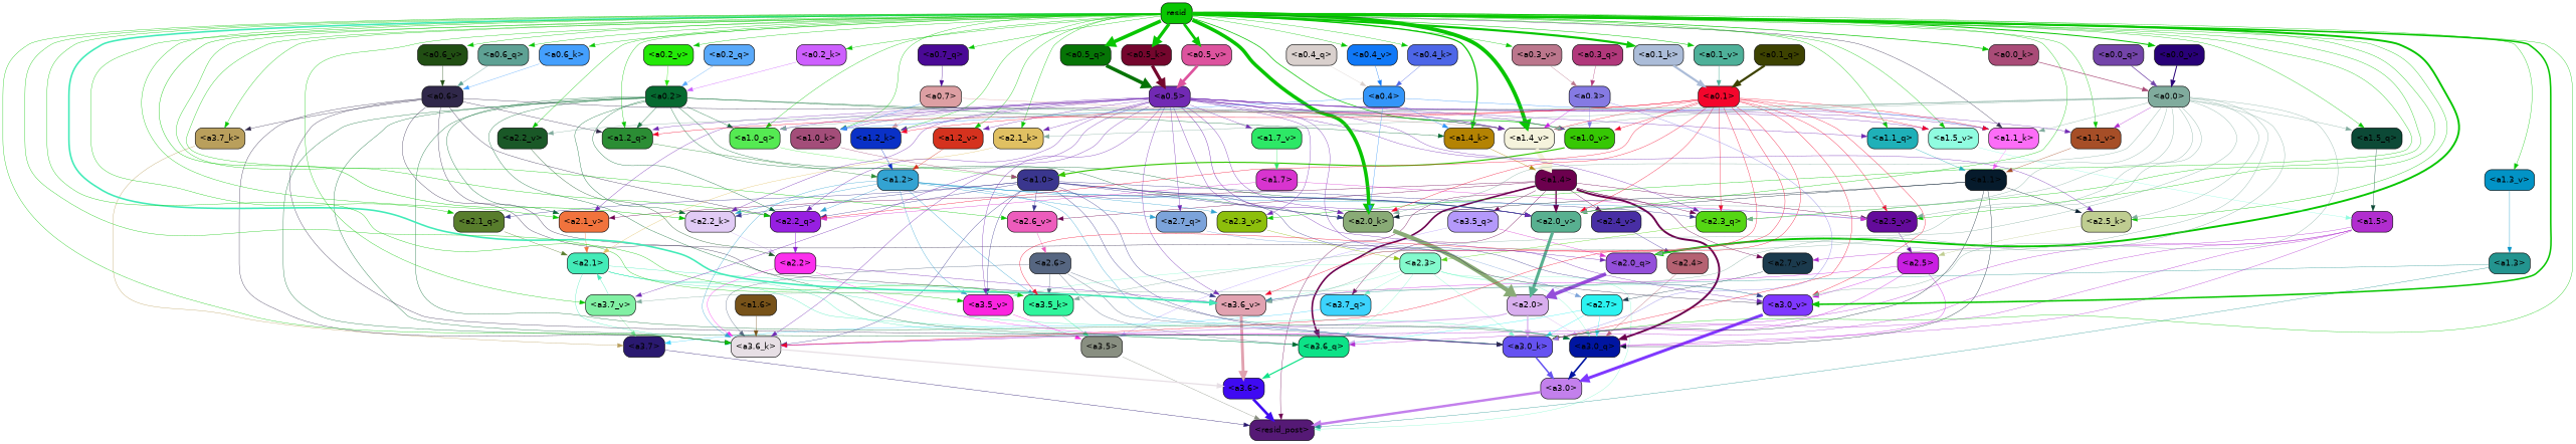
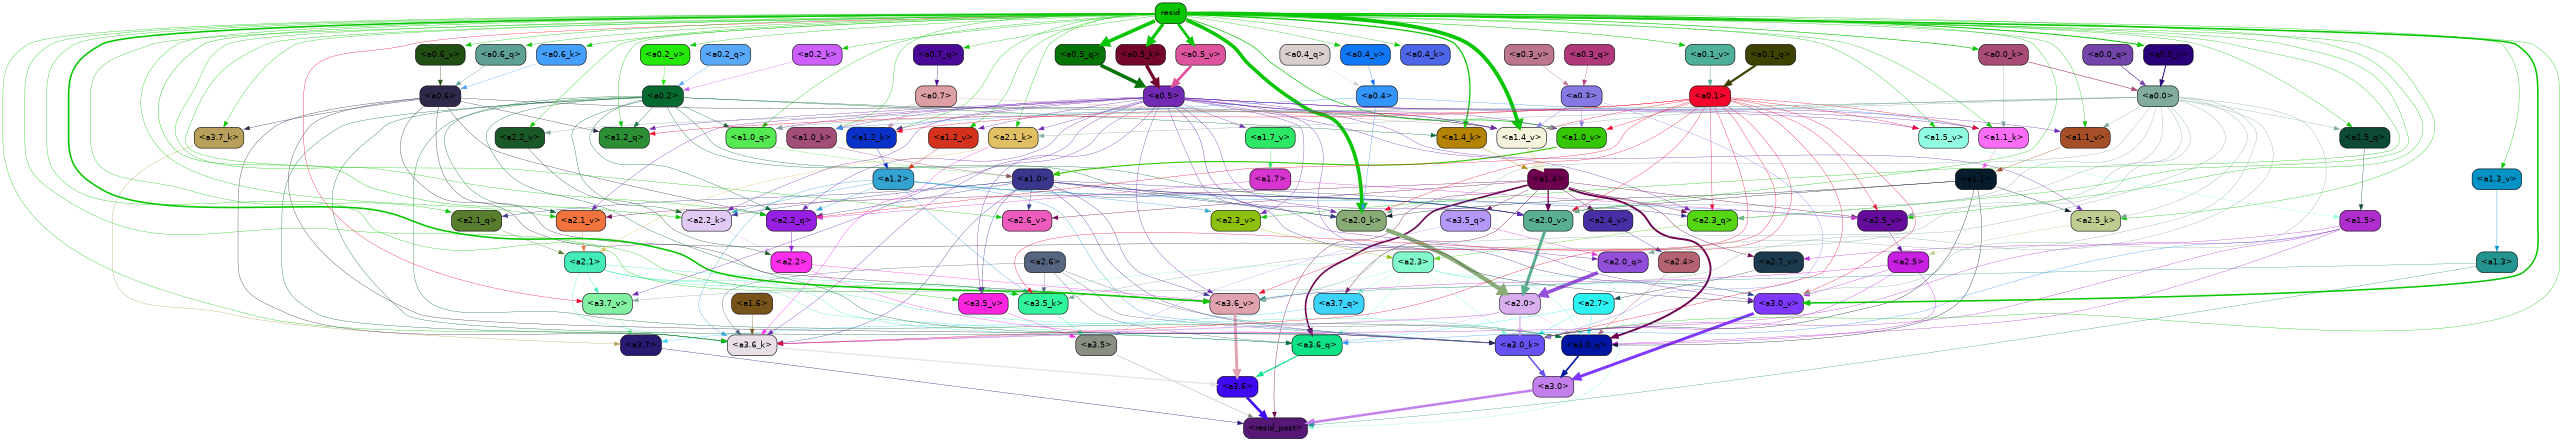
  strict digraph {
    splines=true
    node [color=black fontname=Helvetica shape=box style="filled, rounded"]
    edge [color="#09c602" penwidth=0.6]
    "<a3.7>" [fillcolor="#2a1970"]
    "<resid_post>" [fillcolor="#551975"]
    "<a3.6>" [fillcolor="#3f0af2"]
    "<a3.5>" [fillcolor="#898f81"]
    "<a3.0>" [fillcolor="#c380ec"]
    "<a2.3>" [fillcolor="#83facd"]
    "<a3.7_q>" [fillcolor="#3cd3fd"]
    "<a3.6_q>" [fillcolor="#0de287"]
    "<a3.0_q>" [fillcolor="#0015a1"]
    "<a3.0_k>" [fillcolor="#6552f1"]
    "<a3.6_v>" [fillcolor="#e1a2b0"]
    "<a3.5_v>" [fillcolor="#fb25df"]
    "<a3.0_v>" [fillcolor="#7f38ff"]
    "<a1.4>" [fillcolor="#6c004e"]
    "<a3.5_q>" [fillcolor="#b499fb"]
    "<a2.3_q>" [fillcolor="#55d614"]
    "<a2.7_v>" [fillcolor="#1b3a4d"]
    "<a2.6_v>" [fillcolor="#ed5cbc"]
    "<a2.5_v>" [fillcolor="#640b9b"]
    "<a2.4_v>" [fillcolor="#482ea4"]
    "<a2.1_v>" [fillcolor="#f1733d"]
    "<a2.0_v>" [fillcolor="#58b090"]
    "<a2.0_q>" [fillcolor="#944fda"]
    "<a2.7>" [fillcolor="#2bf3f1"]
    "<a2.6>" [fillcolor="#566681"]
    "<a2.5>" [fillcolor="#c91fe2"]
    "<a2.4>" [fillcolor="#b56272"]
    "<a2.1>" [fillcolor="#43ebb8"]
    "<a2.0>" [fillcolor="#d8aeee"]
    "<a3.6_k>" [fillcolor="#e7dfe5"]
    "<a3.5_k>" [fillcolor="#30f59c"]
    "<a3.7_v>" [fillcolor="#81f0a3"]
    "<a1.3>" [fillcolor="#23948f"]
    "<a3.7_k>" [fillcolor="#b99f5c"]
    "<a1.5>" [fillcolor="#b12dcf"]
    "<a0.2>" [fillcolor="#066930"]
    "<a2.2_q>" [fillcolor="#971fe1"]
    "<a2.2_k>" [fillcolor="#e1cbf5"]
    "<a2.0_k>" [fillcolor="#89ab76"]
    "<a1.2_q>" [fillcolor="#2b8d34"]
    "<a1.0_q>" [fillcolor="#55ea52"]
    "<a1.4_k>" [fillcolor="#b48303"]
    "<a1.4_v>" [fillcolor="#f5f3dc"]
    "<a2.2>" [fillcolor="#fc2fed"]
    "<a1.2>" [fillcolor="#33a3d2"]
    "<a1.0>" [fillcolor="#3a368e"]
    "<a2.3_v>" [fillcolor="#8dbf0c"]
-   "<a2.7_q>" [fillcolor="#7ca3da"]
    "<a2.1_q>" [fillcolor="#587d2c"]
    "<a1.1>" [fillcolor="#061b2c"]
    "<a2.5_k>" [fillcolor="#bfcd91"]
    "<a0.6>" [fillcolor="#30284a"]
    n53 [fillcolor="#09c602" label=resid]
    "<a2.1_k>" [fillcolor="#e0c062"]
    "<a2.2_v>" [fillcolor="#1a5827"]
    "<a1.5_q>" [fillcolor="#0c4936"]
-   "<a1.1_q>" [fillcolor="#1fb0b8"]
    "<a1.2_k>" [fillcolor="#0a31c7"]
    "<a1.1_k>" [fillcolor="#fc6df7"]
    "<a1.0_k>" [fillcolor="#a34d79"]
    "<a1.5_v>" [fillcolor="#90fce0"]
    "<a1.3_v>" [fillcolor="#0293c6"]
    "<a1.2_v>" [fillcolor="#d5321e"]
    "<a1.1_v>" [fillcolor="#a64e27"]
    "<a1.0_v>" [fillcolor="#36c704"]
    "<a0.7_q>" [fillcolor="#4a0996"]
    "<a0.6_q>" [fillcolor="#5ea194"]
    "<a0.5_q>" [fillcolor="#067406"]
    "<a0.6_k>" [fillcolor="#449ffd"]
    "<a0.5_k>" [fillcolor="#74062d"]
    "<a0.4_k>" [fillcolor="#4d66e7"]
    "<a0.2_k>" [fillcolor="#cd5ffe"]
-   "<a0.1_k>" [fillcolor="#abbcd8"]
    "<a0.0_k>" [fillcolor="#a94b77"]
    "<a0.6_v>" [fillcolor="#214e13"]
    "<a0.5_v>" [fillcolor="#dd539e"]
    "<a0.4_v>" [fillcolor="#1078f7"]
    "<a0.3_v>" [fillcolor="#bb768c"]
    "<a0.2_v>" [fillcolor="#24e908"]
    "<a0.1_v>" [fillcolor="#4eb099"]
    "<a0.0_v>" [fillcolor="#280077"]
    "<a0.7>" [fillcolor="#dd9fa3"]
    "<a0.5>" [fillcolor="#7129b3"]
    "<a0.4>" [fillcolor="#3395f9"]
    "<a0.1>" [fillcolor="#f3062c"]
    "<a0.0>" [fillcolor="#80ab9d"]
    "<a0.3>" [fillcolor="#857ae3"]
    "<a1.7_v>" [fillcolor="#2de866"]
    "<a1.6>" [fillcolor="#775219"]
    "<a1.7>" [fillcolor="#d834cf"]
    "<a0.4_q>" [fillcolor="#d9d0cd"]
    "<a0.3_q>" [fillcolor="#b1387b"]
    "<a0.2_q>" [fillcolor="#59a9fa"]
    "<a0.1_q>" [fillcolor="#3d4201"]
    "<a0.0_q>" [fillcolor="#7344a9"]
    "<a3.7>" -> "<resid_post>" [color="#2a1970" penwidth=0.6239100098609924]
    "<a3.6>" -> "<resid_post>" [color="#3f0af2" penwidth=4.569062113761902]
    "<a3.5>" -> "<resid_post>" [color="#898f81"]
    "<a3.0>" -> "<resid_post>" [color="#c380ec" penwidth=4.283544182777405]
    "<a2.3>" -> "<resid_post>" [color="#83facd"]
    "<a2.3>" -> "<a3.7_q>" [color="#83facd"]
    "<a2.3>" -> "<a3.6_q>" [color="#83facd"]
    "<a2.3>" -> "<a3.0_q>" [color="#83facd"]
    "<a2.3>" -> "<a3.0_k>" [color="#83facd"]
    "<a2.3>" -> "<a3.6_v>" [color="#83facd"]
    "<a2.3>" -> "<a3.5_v>" [color="#83facd"]
    "<a2.3>" -> "<a3.0_v>" [color="#83facd"]
    "<a3.7_q>" -> "<a3.7>" [color="#3cd3fd"]
    "<a3.6_q>" -> "<a3.6>" [color="#0de287" penwidth=2.0347584784030914]
    "<a3.0_q>" -> "<a3.0>" [color="#0015a1" penwidth=2.8635367155075073]
    "<a3.0_k>" -> "<a3.0>" [color="#6552f1" penwidth=2.632905662059784]
    "<a3.6_v>" -> "<a3.6>" [color="#e1a2b0" penwidth=4.981305837631226]
    "<a3.5_v>" -> "<a3.5>" [color="#fb25df"]
    "<a3.0_v>" -> "<a3.0>" [color="#7f38ff" penwidth=5.168330669403076]
    "<a1.4>" -> "<resid_post>" [color="#6c004e"]
    "<a1.4>" -> "<a3.7_q>" [color="#6c004e"]
    "<a1.4>" -> "<a3.6_q>" [color="#6c004e" penwidth=2.7934007048606873]
    "<a1.4>" -> "<a3.0_q>" [color="#6c004e" penwidth=3.340754985809326]
    "<a1.4>" -> "<a3.5_q>" [color="#6c004e"]
    "<a1.4>" -> "<a2.3_q>" [color="#6c004e"]
    "<a1.4>" -> "<a2.7_v>" [color="#6c004e"]
    "<a1.4>" -> "<a2.6_v>" [color="#6c004e"]
    "<a1.4>" -> "<a2.5_v>" [color="#6c004e"]
    "<a1.4>" -> "<a2.4_v>" [color="#6c004e"]
    "<a1.4>" -> "<a2.1_v>" [color="#6c004e"]
    "<a1.4>" -> "<a2.0_v>" [color="#6c004e" penwidth=2.268759250640869]
    "<a3.5_q>" -> "<a3.5>" [color="#b499fb"]
    "<a3.5_q>" -> "<a2.0_q>" [color="#d834cf"]
    "<a2.3_q>" -> "<a2.3>" [color="#55d614"]
    "<a2.7_v>" -> "<a2.7>" [color="#1b3a4d"]
-   "<a2.6_v>" -> "<a2.6>" [color="#ed5cbc"]
    "<a2.5_v>" -> "<a2.5>" [color="#640b9b"]
    "<a2.4_v>" -> "<a2.4>" [color="#482ea4"]
    "<a2.1_v>" -> "<a2.1>" [color="#f1733d"]
    "<a2.0_v>" -> "<a2.0>" [color="#58b090" penwidth=5.231471925973892]
    "<a2.0_q>" -> "<a2.0>" [color="#944fda" penwidth=6.256794691085815]
    "<a2.7>" -> "<a3.6_q>" [color="#2bf3f1"]
    "<a2.7>" -> "<a3.0_q>" [color="#2bf3f1"]
    "<a2.7>" -> "<a3.0_k>" [color="#2bf3f1"]
    "<a2.6>" -> "<a3.6_q>" [color="#566681"]
    "<a2.6>" -> "<a3.0_q>" [color="#566681"]
    "<a2.6>" -> "<a3.0_k>" [color="#566681"]
    "<a2.6>" -> "<a3.6_k>" [color="#566681"]
    "<a2.6>" -> "<a3.5_k>" [color="#566681"]
    "<a2.5>" -> "<a3.0_q>" [color="#c91fe2"]
    "<a2.5>" -> "<a3.0_k>" [color="#c91fe2"]
    "<a2.5>" -> "<a3.6_v>" [color="#c91fe2"]
    "<a2.5>" -> "<a3.0_v>" [color="#c91fe2"]
    "<a2.4>" -> "<a3.0_q>" [color="#b56272"]
    "<a2.1>" -> "<a3.6_q>" [color="#43ebb8"]
    "<a2.1>" -> "<a3.0_q>" [color="#43ebb8"]
    "<a2.1>" -> "<a3.0_k>" [color="#43ebb8"]
    "<a2.1>" -> "<a3.6_v>" [color="#43ebb8"]
    "<a2.1>" -> "<a3.6_k>" [color="#43ebb8"]
-   "<a3.7_v>" -> "<a2.1>" [color="#43ebb8"]
+   "<a2.1>" -> "<a3.7_v>" [color="#43ebb8"]
    "<a2.0>" -> "<a3.6_q>" [color="#d8aeee"]
    "<a2.0>" -> "<a3.0_q>" [color="#d8aeee"]
    "<a2.0>" -> "<a3.0_k>" [color="#d8aeee" penwidth=2.161143198609352]
    "<a2.0>" -> "<a3.6_k>" [color="#d8aeee" penwidth=1.6382827460765839]
    "<a3.6_k>" -> "<a3.6>" [color="#e7dfe5" penwidth=2.1760786175727844]
    "<a3.5_k>" -> "<a3.5>" [color="#30f59c"]
    "<a3.7_v>" -> "<a3.7>" [color="#81f0a3"]
    "<a1.3>" -> "<resid_post>" [color="#23948f"]
    "<a1.3>" -> "<a3.6_v>" [color="#23948f"]
    "<a3.7_k>" -> "<a3.7>" [color="#b99f5c"]
-   "<a1.5>" -> "<a3.6_q>" [color="#b12dcf"]
+   "<a1.5>" -> "<a3.6_q>" [color="#3395f9"]
    "<a1.5>" -> "<a3.0_q>" [color="#b12dcf"]
    "<a1.5>" -> "<a3.0_k>" [color="#b12dcf"]
    "<a1.5>" -> "<a2.7_v>" [color="#b12dcf"]
    "<a1.5>" -> "<a3.6_k>" [color="#b12dcf"]
    "<a0.2>" -> "<a3.6_q>" [color="#066930"]
    "<a0.2>" -> "<a3.0_q>" [color="#066930"]
    "<a0.2>" -> "<a3.0_k>" [color="#066930"]
    "<a0.2>" -> "<a2.1_v>" [color="#066930"]
    "<a0.2>" -> "<a2.0_v>" [color="#066930"]
    "<a0.2>" -> "<a3.6_k>" [color="#066930"]
    "<a0.2>" -> "<a2.2_q>" [color="#066930"]
    "<a0.2>" -> "<a2.2_k>" [color="#066930"]
    "<a0.2>" -> "<a2.0_k>" [color="#066930"]
    "<a0.2>" -> "<a1.2_q>" [color="#066930"]
    "<a0.2>" -> "<a1.0_q>" [color="#066930"]
    "<a0.2>" -> "<a1.4_k>" [color="#066930"]
    "<a0.2>" -> "<a1.4_v>" [color="#066930"]
    "<a2.2_q>" -> "<a2.2>" [color="#971fe1" penwidth=0.7553567886352539]
    "<a2.2_k>" -> "<a2.2>" [color="#e1cbf5" penwidth=0.8854708671569824]
    "<a2.0_k>" -> "<a2.0>" [color="#89ab76" penwidth=7.231504917144775]
-   "<a1.2_q>" -> "<a1.2>" [color="#2b8d34"]
    "<a1.0_q>" -> "<a1.0>" [color="#55ea52"]
    "<a1.4_k>" -> "<a1.4>" [color="#b48303"]
    "<a1.4_v>" -> "<a1.4>" [color="#f5f3dc" penwidth=8.36684274673462]
    "<a2.2>" -> "<a3.0_k>" [color="#fc2fed"]
-   "<a2.2>" -> "<a3.6_v>" [color="#7129b3"]
-   "<a2.2>" -> "<a3.6_k>" [color="#fc2fed"]
+   "<a2.2>" -> "<a3.6_v>" [color="#fc2fed"]
+   "<a2.1_k>" -> "<a3.6_k>" [color="#fc2fed"]
    "<a1.2>" -> "<a3.0_k>" [color="#33a3d2"]
-   "<a1.2>" -> "<a3.5_v>" [color="#33a3d2"]
    "<a1.2>" -> "<a2.5_v>" [color="#33a3d2"]
    "<a1.2>" -> "<a2.0_v>" [color="#33a3d2"]
    "<a1.2>" -> "<a3.6_k>" [color="#33a3d2"]
    "<a1.2>" -> "<a3.5_k>" [color="#33a3d2"]
    "<a1.2>" -> "<a2.2_q>" [color="#33a3d2"]
    "<a1.2>" -> "<a2.2_k>" [color="#33a3d2"]
    "<a1.2>" -> "<a2.3_v>" [color="#33a3d2"]
-   "<a1.2>" -> "<a2.7_q>" [color="#33a3d2"]
    "<a1.0>" -> "<a3.0_k>" [color="#3a368e"]
    "<a1.0>" -> "<a3.6_v>" [color="#3a368e"]
    "<a1.0>" -> "<a3.5_v>" [color="#3a368e"]
    "<a1.0>" -> "<a3.0_v>" [color="#3a368e"]
    "<a1.0>" -> "<a2.3_q>" [color="#3a368e"]
    "<a1.0>" -> "<a2.6_v>" [color="#3a368e"]
    "<a1.0>" -> "<a2.0_v>" [color="#3a368e" penwidth=1.2213096618652344]
    "<a1.0>" -> "<a3.6_k>" [color="#3a368e"]
    "<a1.0>" -> "<a2.2_q>" [color="#3a368e"]
    "<a1.0>" -> "<a2.2_k>" [color="#3a368e"]
    "<a1.0>" -> "<a2.0_k>" [color="#3a368e"]
    "<a1.0>" -> "<a2.1_q>" [color="#3a368e"]
    "<a2.3_v>" -> "<a2.3>" [color="#8dbf0c"]
-   "<a2.7_q>" -> "<a2.7>" [color="#7ca3da"]
    "<a2.1_q>" -> "<a2.1>" [color="#587d2c"]
    "<a1.1>" -> "<a3.0_q>" [color="#061b2c"]
    "<a1.1>" -> "<a3.0_k>" [color="#061b2c"]
    "<a1.1>" -> "<a2.0_v>" [color="#061b2c"]
    "<a1.1>" -> "<a2.0_k>" [color="#061b2c"]
    "<a1.1>" -> "<a2.5_k>" [color="#061b2c"]
    "<a2.5_k>" -> "<a2.5>" [color="#bfcd91"]
    "<a0.6>" -> "<a3.0_k>" [color="#30284a"]
    "<a0.6>" -> "<a3.6_v>" [color="#30284a"]
    "<a0.6>" -> "<a3.0_v>" [color="#30284a"]
    "<a0.6>" -> "<a3.6_k>" [color="#30284a"]
    "<a0.6>" -> "<a3.7_k>" [color="#30284a"]
    "<a0.6>" -> "<a2.2_q>" [color="#30284a"]
    "<a0.6>" -> "<a1.2_q>" [color="#30284a"]
    "<a0.6>" -> "<a1.4_v>" [color="#30284a"]
    n53 -> "<a3.0_k>"
-   n53 -> "<a3.6_v>" [color="#43ebb8" penwidth=2.7825746536254883]
+   n53 -> "<a3.6_v>" [penwidth=2.7825746536254883]
    n53 -> "<a3.5_v>"
    n53 -> "<a3.0_v>" [penwidth=2.6950180530548096]
    n53 -> "<a2.3_q>"
    n53 -> "<a2.6_v>"
    n53 -> "<a2.5_v>"
    n53 -> "<a2.1_v>"
    n53 -> "<a2.0_v>"
-   n53 -> "<a2.0_q>" [penwidth=3.305941343307495]
    n53 -> "<a3.6_k>"
    n53 -> "<a3.5_k>"
-   n53 -> "<a3.7_v>"
+   n53 -> "<a3.7_v>" [color="#f3062c"]
    n53 -> "<a3.7_k>"
    n53 -> "<a2.2_q>"
    n53 -> "<a2.2_k>" [penwidth=0.6698317527770996]
    n53 -> "<a2.0_k>" [penwidth=6.12570995092392]
    n53 -> "<a1.2_q>" [penwidth=0.6087074279785156]
    n53 -> "<a1.0_q>"
    n53 -> "<a1.4_k>" [penwidth=2.1858973503112793]
    n53 -> "<a1.4_v>" [penwidth=6.590077131986618]
    n53 -> "<a2.3_v>"
    n53 -> "<a2.1_q>"
    n53 -> "<a2.5_k>"
    n53 -> "<a2.1_k>"
    n53 -> "<a2.2_v>"
    n53 -> "<a1.5_q>"
-   n53 -> "<a1.1_q>"
    n53 -> "<a1.2_k>"
-   n53 -> "<a1.1_k>" [color="#30284a"]
+   n53 -> "<a1.1_k>"
    n53 -> "<a1.0_k>"
    n53 -> "<a1.5_v>"
    n53 -> "<a1.3_v>"
    n53 -> "<a1.2_v>"
    n53 -> "<a1.1_v>"
    n53 -> "<a1.0_v>" [penwidth=1.2076449394226074]
    n53 -> "<a0.7_q>"
    n53 -> "<a0.6_q>"
    n53 -> "<a0.5_q>" [penwidth=6.156635761260986]
    n53 -> "<a0.6_k>"
    n53 -> "<a0.5_k>" [penwidth=5.610821008682251]
    n53 -> "<a0.4_k>"
    n53 -> "<a0.2_k>"
-   n53 -> "<a0.1_k>" [penwidth=3.7429871559143066]
    n53 -> "<a0.0_k>" [penwidth=1.106738567352295]
    n53 -> "<a0.6_v>"
    n53 -> "<a0.5_v>" [penwidth=4.663905620574951]
    n53 -> "<a0.4_v>"
-   n53 -> "<a0.3_v>"
    n53 -> "<a0.2_v>"
    n53 -> "<a0.1_v>" [penwidth=0.8192043304443359]
    n53 -> "<a0.0_v>" [penwidth=1.706191062927246]
    "<a2.1_k>" -> "<a2.1>" [color="#e0c062"]
    "<a2.2_v>" -> "<a2.2>" [color="#1a5827"]
    "<a1.5_q>" -> "<a1.5>" [color="#0c4936"]
-   "<a1.1_q>" -> "<a1.1>" [color="#1fb0b8"]
    "<a1.2_k>" -> "<a1.2>" [color="#0a31c7"]
    "<a1.1_k>" -> "<a1.1>" [color="#fc6df7"]
    "<a1.0_k>" -> "<a1.0>" [color="#a34d79"]
    "<a1.5_v>" -> "<a1.5>" [color="#90fce0"]
    "<a1.3_v>" -> "<a1.3>" [color="#0293c6"]
    "<a1.2_v>" -> "<a1.2>" [color="#d5321e"]
    "<a1.1_v>" -> "<a1.1>" [color="#a64e27"]
    "<a1.0_v>" -> "<a1.0>" [color="#36c704" penwidth=1.9665732383728027]
    "<a0.7_q>" -> "<a0.7>" [color="#4a0996"]
    "<a0.6_q>" -> "<a0.6>" [color="#5ea194"]
    "<a0.5_q>" -> "<a0.5>" [color="#067406" penwidth=6.156635046005249]
    "<a0.6_k>" -> "<a0.6>" [color="#449ffd"]
    "<a0.5_k>" -> "<a0.5>" [color="#74062d" penwidth=5.603226900100708]
-   "<a0.4_k>" -> "<a0.4>" [color="#4d66e7"]
    "<a0.2_k>" -> "<a0.2>" [color="#cd5ffe"]
-   "<a0.1_k>" -> "<a0.1>" [color="#abbcd8" penwidth=3.7429747581481934]
    "<a0.0_k>" -> "<a0.0>" [color="#a94b77" penwidth=1.106727123260498]
    "<a0.6_v>" -> "<a0.6>" [color="#214e13"]
    "<a0.5_v>" -> "<a0.5>" [color="#dd539e" penwidth=4.667354106903076]
    "<a0.4_v>" -> "<a0.4>" [color="#1078f7"]
    "<a0.3_v>" -> "<a0.3>" [color="#bb768c"]
    "<a0.2_v>" -> "<a0.2>" [color="#24e908"]
    "<a0.1_v>" -> "<a0.1>" [color="#4eb099" penwidth=0.8298110961914062]
    "<a0.0_v>" -> "<a0.0>" [color="#280077" penwidth=1.7084956169128418]
    "<a0.7>" -> "<a1.4_v>" [color="#dd9fa3"]
    "<a0.7>" -> "<a1.2_k>" [color="#dd9fa3"]
-   "<a0.7>" -> "<a1.0_k>" [color="#3395f9"]
+   "<a0.7>" -> "<a1.0_k>" [color="#dd9fa3"]
    "<a0.5>" -> "<a3.6_v>" [color="#7129b3"]
    "<a0.5>" -> "<a3.5_v>" [color="#7129b3"]
    "<a0.5>" -> "<a3.0_v>" [color="#7129b3"]
    "<a0.5>" -> "<a2.3_q>" [color="#7129b3"]
    "<a0.5>" -> "<a2.1_v>" [color="#7129b3"]
    "<a0.5>" -> "<a2.0_v>" [color="#7129b3"]
    "<a0.5>" -> "<a2.0_q>" [color="#7129b3"]
    "<a0.5>" -> "<a3.6_k>" [color="#7129b3"]
    "<a0.5>" -> "<a3.7_v>" [color="#7129b3"]
    "<a0.5>" -> "<a2.2_q>" [color="#7129b3"]
    "<a0.5>" -> "<a2.2_k>" [color="#7129b3"]
    "<a0.5>" -> "<a2.0_k>" [color="#7129b3" penwidth=0.6900839805603027]
    "<a0.5>" -> "<a1.2_q>" [color="#7129b3"]
    "<a0.5>" -> "<a1.0_q>" [color="#7129b3"]
    "<a0.5>" -> "<a1.4_v>" [color="#7129b3" penwidth=0.9985027313232422]
    "<a0.5>" -> "<a2.3_v>" [color="#7129b3"]
-   "<a0.5>" -> "<a2.7_q>" [color="#7129b3"]
    "<a0.5>" -> "<a2.5_k>" [color="#7129b3"]
    "<a0.5>" -> "<a2.1_k>" [color="#7129b3"]
-   "<a0.5>" -> "<a1.1_q>" [color="#7129b3"]
    "<a0.5>" -> "<a1.2_k>" [color="#7129b3"]
    "<a0.5>" -> "<a1.1_k>" [color="#7129b3"]
    "<a0.5>" -> "<a1.0_k>" [color="#7129b3"]
    "<a0.5>" -> "<a1.5_v>" [color="#7129b3"]
    "<a0.5>" -> "<a1.2_v>" [color="#7129b3"]
    "<a0.5>" -> "<a1.1_v>" [color="#7129b3"]
    "<a0.5>" -> "<a1.0_v>" [color="#7129b3"]
    "<a0.5>" -> "<a1.7_v>" [color="#7129b3"]
    "<a0.4>" -> "<a2.0_k>" [color="#3395f9"]
-   "<a0.4>" -> "<a1.4_k>" [color="#3395f9"]
    "<a0.4>" -> "<a1.1_k>" [color="#3395f9"]
    "<a0.4>" -> "<a1.0_k>" [color="#3395f9"]
    "<a0.1>" -> "<a3.0_k>" [color="#f3062c"]
    "<a0.1>" -> "<a3.6_v>" [color="#f3062c"]
    "<a0.1>" -> "<a3.0_v>" [color="#f3062c"]
    "<a0.1>" -> "<a2.3_q>" [color="#f3062c"]
    "<a0.1>" -> "<a2.5_v>" [color="#f3062c"]
    "<a0.1>" -> "<a2.0_v>" [color="#f3062c"]
    "<a0.1>" -> "<a3.6_k>" [color="#f3062c"]
    "<a0.1>" -> "<a3.5_k>" [color="#f3062c"]
    "<a0.1>" -> "<a2.2_q>" [color="#f3062c"]
    "<a0.1>" -> "<a2.0_k>" [color="#f3062c"]
    "<a0.1>" -> "<a1.2_q>" [color="#f3062c" penwidth=0.6218185424804688]
    "<a0.1>" -> "<a1.4_v>" [color="#f3062c"]
    "<a0.1>" -> "<a1.2_k>" [color="#f3062c"]
    "<a0.1>" -> "<a1.1_k>" [color="#f3062c"]
    "<a0.1>" -> "<a1.5_v>" [color="#f3062c"]
    "<a0.1>" -> "<a1.0_v>" [color="#f3062c"]
    "<a0.0>" -> "<a3.6_v>" [color="#80ab9d"]
    "<a0.0>" -> "<a3.0_v>" [color="#80ab9d"]
    "<a0.0>" -> "<a2.3_q>" [color="#80ab9d"]
    "<a0.0>" -> "<a2.5_v>" [color="#80ab9d"]
    "<a0.0>" -> "<a2.0_v>" [color="#80ab9d"]
    "<a0.0>" -> "<a2.0_q>" [color="#80ab9d"]
    "<a0.0>" -> "<a3.5_k>" [color="#80ab9d"]
    "<a0.0>" -> "<a3.7_v>" [color="#80ab9d"]
    "<a0.0>" -> "<a2.0_k>" [color="#80ab9d"]
    "<a0.0>" -> "<a1.0_q>" [color="#80ab9d"]
    "<a0.0>" -> "<a1.4_v>" [color="#80ab9d"]
    "<a0.0>" -> "<a2.5_k>" [color="#80ab9d"]
    "<a0.0>" -> "<a2.1_k>" [color="#80ab9d"]
    "<a0.0>" -> "<a2.2_v>" [color="#80ab9d"]
    "<a0.0>" -> "<a1.5_q>" [color="#80ab9d"]
-   "<a0.0>" -> "<a1.1_k>" [color="#80ab9d"]
-   "<a0.0>" -> "<a1.1_v>" [color="#b12dcf"]
+   "<a0.0_k>" -> "<a1.1_k>" [color="#80ab9d"]
+   "<a0.0>" -> "<a1.1_v>" [color="#80ab9d"]
    "<a0.3>" -> "<a3.0_k>" [color="#857ae3"]
-   "<a0.3>" -> "<a1.4_v>" [color="#c91fe2"]
+   "<a0.3>" -> "<a1.4_v>" [color="#857ae3"]
    "<a0.3>" -> "<a1.0_v>" [color="#857ae3"]
    "<a1.7_v>" -> "<a1.7>" [color="#2de866"]
    "<a1.6>" -> "<a3.6_k>" [color="#775219"]
    "<a1.7>" -> "<a2.5_v>" [color="#d834cf"]
    "<a1.7>" -> "<a2.2_q>" [color="#d834cf"]
    "<a0.4_q>" -> "<a0.4>" [color="#d9d0cd"]
    "<a0.3_q>" -> "<a0.3>" [color="#b1387b"]
    "<a0.2_q>" -> "<a0.2>" [color="#59a9fa"]
    "<a0.1_q>" -> "<a0.1>" [color="#3d4201" penwidth=3.795884132385254]
    "<a0.0_q>" -> "<a0.0>" [color="#7344a9" penwidth=1.2393803596496582]
  }
